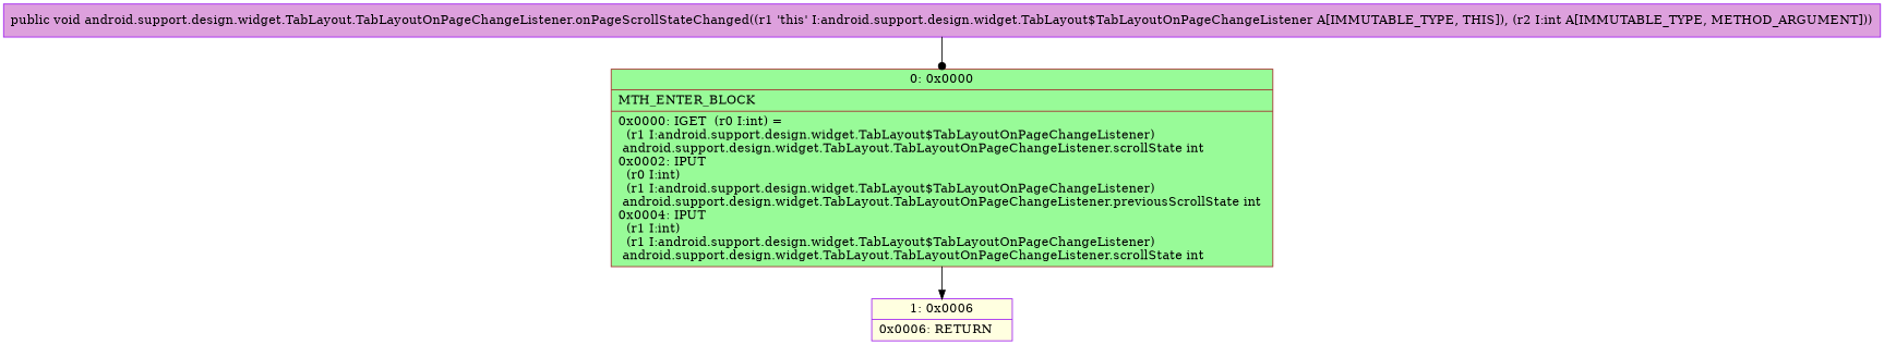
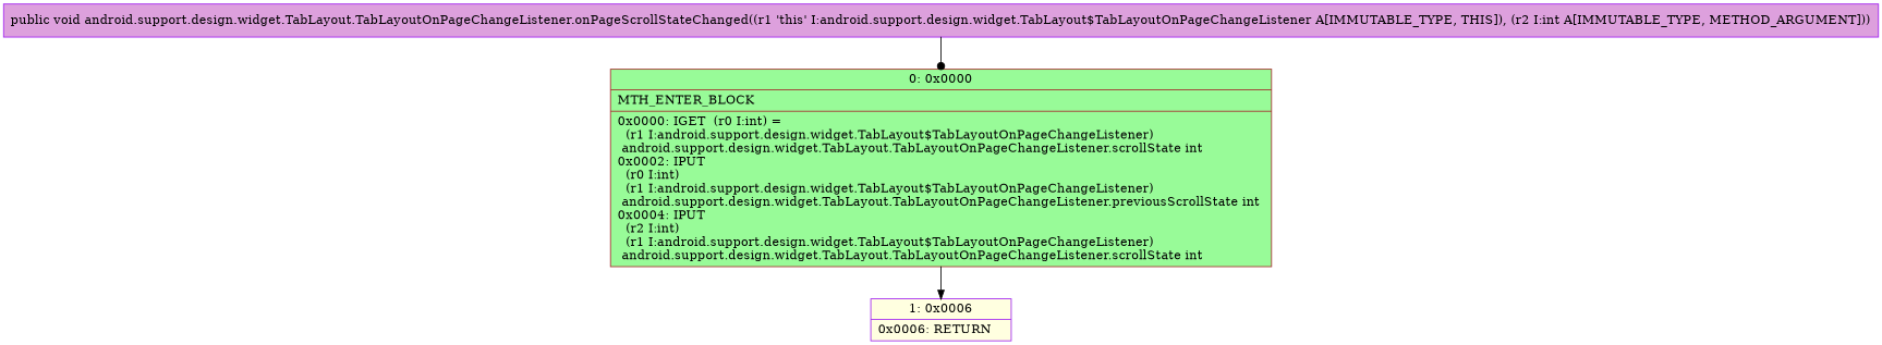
  digraph {
    node [shape=record style=filled color=purple]
-   n1 [label="{0\:\ 0x0000|MTH_ENTER_BLOCK\l|0x0000: IGET  (r0 I:int) = \l  (r1 I:android.support.design.widget.TabLayout$TabLayoutOnPageChangeListener)\l android.support.design.widget.TabLayout.TabLayoutOnPageChangeListener.scrollState int \l0x0002: IPUT  \l  (r0 I:int)\l  (r1 I:android.support.design.widget.TabLayout$TabLayoutOnPageChangeListener)\l android.support.design.widget.TabLayout.TabLayoutOnPageChangeListener.previousScrollState int \l0x0004: IPUT  \l  (r1 I:int)\l  (r1 I:android.support.design.widget.TabLayout$TabLayoutOnPageChangeListener)\l android.support.design.widget.TabLayout.TabLayoutOnPageChangeListener.scrollState int \l}" fillcolor=palegreen color=brown]
+   n1 [label="{0\:\ 0x0000|MTH_ENTER_BLOCK\l|0x0000: IGET  (r0 I:int) = \l  (r1 I:android.support.design.widget.TabLayout$TabLayoutOnPageChangeListener)\l android.support.design.widget.TabLayout.TabLayoutOnPageChangeListener.scrollState int \l0x0002: IPUT  \l  (r0 I:int)\l  (r1 I:android.support.design.widget.TabLayout$TabLayoutOnPageChangeListener)\l android.support.design.widget.TabLayout.TabLayoutOnPageChangeListener.previousScrollState int \l0x0004: IPUT  \l  (r2 I:int)\l  (r1 I:android.support.design.widget.TabLayout$TabLayoutOnPageChangeListener)\l android.support.design.widget.TabLayout.TabLayoutOnPageChangeListener.scrollState int \l}" fillcolor=palegreen color=brown]
    n2 [label="{1\:\ 0x0006|0x0006: RETURN   \l}" fillcolor=lightyellow]
    n3 [label="{public void android.support.design.widget.TabLayout.TabLayoutOnPageChangeListener.onPageScrollStateChanged((r1 'this' I:android.support.design.widget.TabLayout$TabLayoutOnPageChangeListener A[IMMUTABLE_TYPE, THIS]), (r2 I:int A[IMMUTABLE_TYPE, METHOD_ARGUMENT])) }" fillcolor=plum]
    n1 -> n2 [arrowhead=normal]
    n3 -> n1 [arrowhead=dot]
  }
